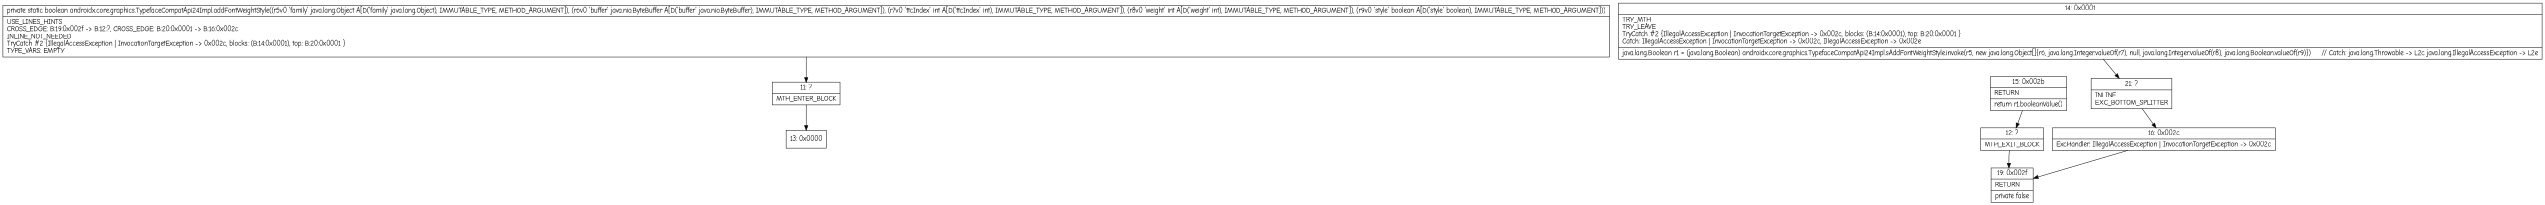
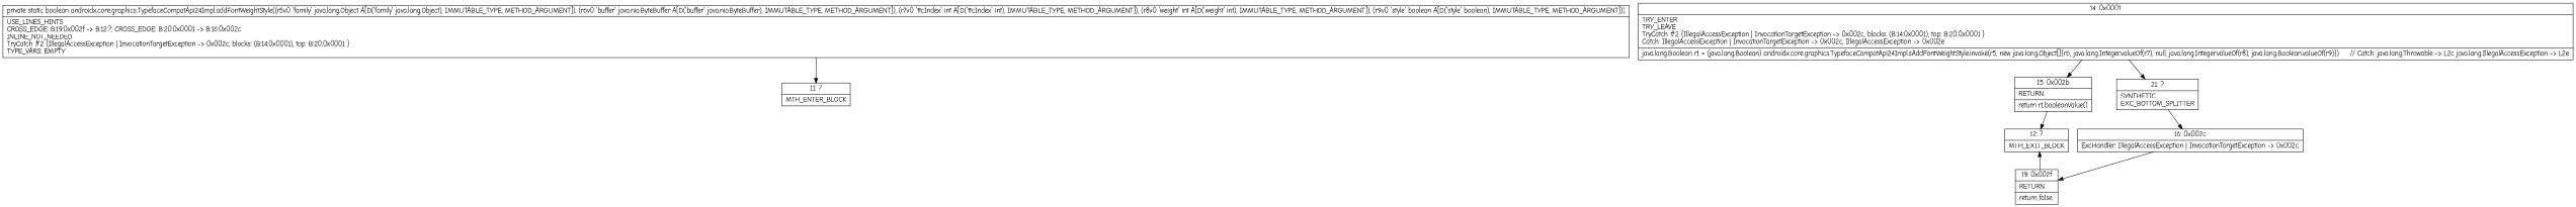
  digraph {
    fontname="Comic Neue"
    node [fontname="Comic Neue" shape=record]
    edge [fontname="Comic Neue"]
    n1 [label="{11\:\ ?|MTH_ENTER_BLOCK\l}"]
-   n2 [label="{13\:\ 0x0000}"]
-   n3 [label="{14\:\ 0x0001|TRY_MTH\lTRY_LEAVE\lTryCatch #2 \{IllegalAccessException \| InvocationTargetException \-\> 0x002c, blocks: (B:14:0x0001), top: B:20:0x0001 \}\lCatch: IllegalAccessException \| InvocationTargetException \-\> 0x002c, IllegalAccessException \-\> 0x002e\l|java.lang.Boolean r1 = (java.lang.Boolean) androidx.core.graphics.TypefaceCompatApi24Impl.sAddFontWeightStyle.invoke(r5, new java.lang.Object[]\{r6, java.lang.Integer.valueOf(r7), null, java.lang.Integer.valueOf(r8), java.lang.Boolean.valueOf(r9)\})     \/\/ Catch: java.lang.Throwable \-\> L2c java.lang.IllegalAccessException \-\> L2e\l}"]
+   n3 [label="{14\:\ 0x0001|TRY_ENTER\lTRY_LEAVE\lTryCatch #2 \{IllegalAccessException \| InvocationTargetException \-\> 0x002c, blocks: (B:14:0x0001), top: B:20:0x0001 \}\lCatch: IllegalAccessException \| InvocationTargetException \-\> 0x002c, IllegalAccessException \-\> 0x002e\l|java.lang.Boolean r1 = (java.lang.Boolean) androidx.core.graphics.TypefaceCompatApi24Impl.sAddFontWeightStyle.invoke(r5, new java.lang.Object[]\{r6, java.lang.Integer.valueOf(r7), null, java.lang.Integer.valueOf(r8), java.lang.Boolean.valueOf(r9)\})     \/\/ Catch: java.lang.Throwable \-\> L2c java.lang.IllegalAccessException \-\> L2e\l}"]
    n4 [label="{15\:\ 0x002b|RETURN\l|return r1.booleanValue()\l}"]
-   n5 [label="{21\:\ ?|INLINE\lEXC_BOTTOM_SPLITTER\l}"]
+   n5 [label="{21\:\ ?|SYNTHETIC\lEXC_BOTTOM_SPLITTER\l}"]
    n6 [label="{16\:\ 0x002c|ExcHandler: IllegalAccessException \| InvocationTargetException \-\> 0x002c\l}"]
-   n7 [label="{19\:\ 0x002f|RETURN\l|private false\l}"]
+   n7 [label="{19\:\ 0x002f|RETURN\l|return false\l}"]
    n8 [label="{12\:\ ?|MTH_EXIT_BLOCK\l}"]
    n9 [label="{private static boolean androidx.core.graphics.TypefaceCompatApi24Impl.addFontWeightStyle((r5v0 'family' java.lang.Object A[D('family' java.lang.Object), IMMUTABLE_TYPE, METHOD_ARGUMENT]), (r6v0 'buffer' java.nio.ByteBuffer A[D('buffer' java.nio.ByteBuffer), IMMUTABLE_TYPE, METHOD_ARGUMENT]), (r7v0 'ttcIndex' int A[D('ttcIndex' int), IMMUTABLE_TYPE, METHOD_ARGUMENT]), (r8v0 'weight' int A[D('weight' int), IMMUTABLE_TYPE, METHOD_ARGUMENT]), (r9v0 'style' boolean A[D('style' boolean), IMMUTABLE_TYPE, METHOD_ARGUMENT]))  | USE_LINES_HINTS\lCROSS_EDGE: B:19:0x002f \-\> B:12:?, CROSS_EDGE: B:20:0x0001 \-\> B:16:0x002c\lINLINE_NOT_NEEDED\lTryCatch #2 \{IllegalAccessException \| InvocationTargetException \-\> 0x002c, blocks: (B:14:0x0001), top: B:20:0x0001 \}\lTYPE_VARS: EMPTY\l}"]
-   n1 -> n2
+   n3 -> n4
    n3 -> n5
    n4 -> n8
    n5 -> n6
    n6 -> n7
-   n8 -> n7
+   n7 -> n8
    n9 -> n1
  }
